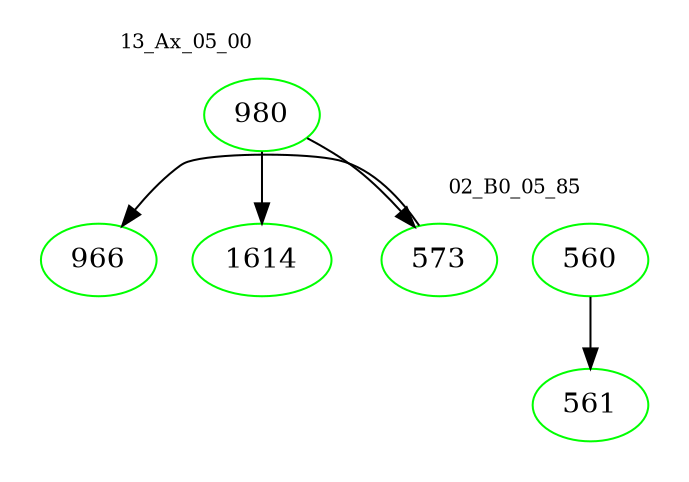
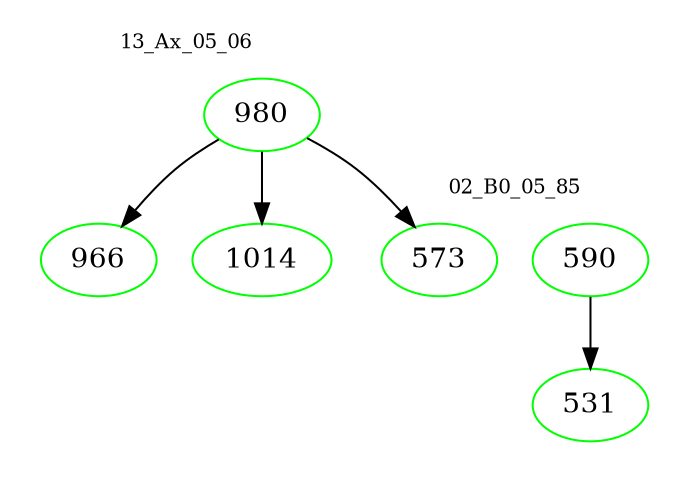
  digraph {
    node [color=green]
    edge [color=black]
    n1 [label=980]
    n2 [label=966]
-   n3 [label=1614]
-   n4 [label=560]
-   n5 [label=561]
+   n3 [label=1014]
+   n4 [label=590]
+   n5 [label=531]
    n6 [label=573]
    subgraph cluster_1 {
      color=white
      fontsize=10
-     label="13_Ax_05_00"
+     label="13_Ax_05_06"
      n1
      n2
      n3
    }
    subgraph cluster_2 {
      color=white
      fontsize=10
      label="02_B0_05_85"
      n4
      n5
      n6
    }
-   n6 -> n2
+   n1 -> n2
    n1 -> n3
    n1 -> n6
    n4 -> n5
  }
